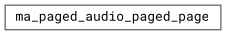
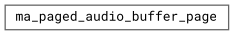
  digraph {
    rankdir=LR
    fontname="Roboto Mono"
-   n1 [color=grey40 fillcolor=white fontname="Roboto Mono" fontsize=10 height=0.2 label=ma_paged_audio_paged_page shape=box style=filled width=0.4]
+   n1 [color=grey40 fillcolor=white fontname="Roboto Mono" fontsize=10 height=0.2 label=ma_paged_audio_buffer_page shape=box style=filled width=0.4]
  }
